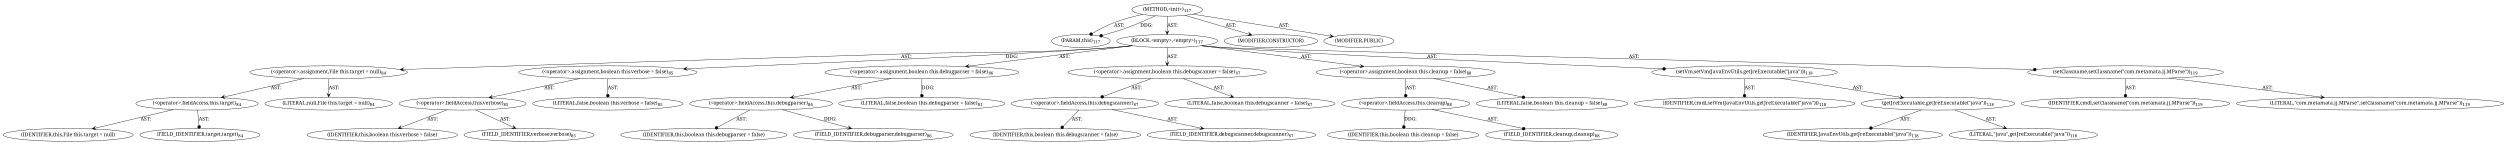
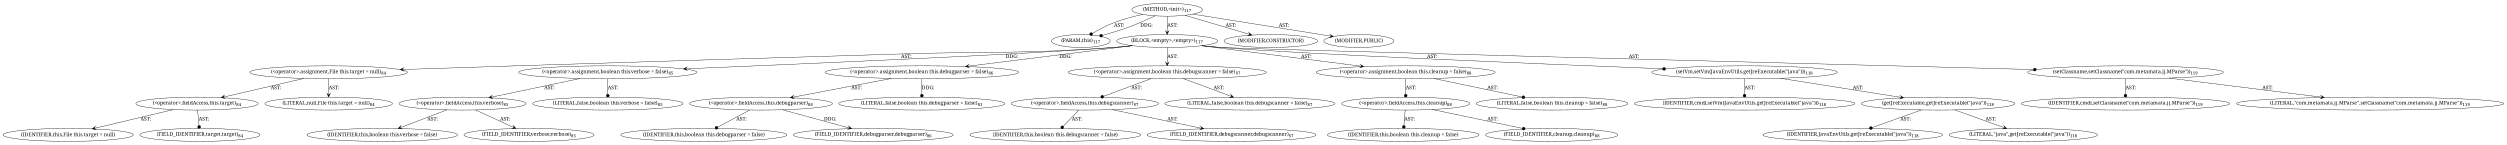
  digraph {
    fontname="Noto Serif"
    node [fontname="Noto Serif"]
    edge [arrowhead=vee fontname="Noto Serif"]
    n1 [label=<(METHOD,&lt;init&gt;)<SUB>117</SUB>>]
    n2 [label=<(PARAM,this)<SUB>117</SUB>>]
    n3 [label=<(BLOCK,&lt;empty&gt;,&lt;empty&gt;)<SUB>117</SUB>>]
    n4 [label=<(MODIFIER,CONSTRUCTOR)>]
    n5 [label=<(MODIFIER,PUBLIC)>]
    n6 [label=<(&lt;operator&gt;.assignment,File this.target = null)<SUB>84</SUB>>]
    n7 [label=<(&lt;operator&gt;.assignment,boolean this.verbose = false)<SUB>85</SUB>>]
    n8 [label=<(&lt;operator&gt;.assignment,boolean this.debugparser = false)<SUB>86</SUB>>]
    n9 [label=<(&lt;operator&gt;.assignment,boolean this.debugscanner = false)<SUB>87</SUB>>]
    n10 [label=<(&lt;operator&gt;.assignment,boolean this.cleanup = false)<SUB>88</SUB>>]
    n11 [label=<(setVm,setVm(JavaEnvUtils.getJreExecutable(&quot;java&quot;)))<SUB>118</SUB>>]
    n12 [label=<(setClassname,setClassname(&quot;com.metamata.jj.MParse&quot;))<SUB>119</SUB>>]
    n13 [label=<(&lt;operator&gt;.fieldAccess,this.target)<SUB>84</SUB>>]
    n14 [label=<(LITERAL,null,File this.target = null)<SUB>84</SUB>>]
    n15 [label=<(&lt;operator&gt;.fieldAccess,this.verbose)<SUB>85</SUB>>]
    n16 [label=<(LITERAL,false,boolean this.verbose = false)<SUB>85</SUB>>]
    n17 [label=<(&lt;operator&gt;.fieldAccess,this.debugparser)<SUB>86</SUB>>]
    n18 [label=<(LITERAL,false,boolean this.debugparser = false)<SUB>81</SUB>>]
    n19 [label=<(&lt;operator&gt;.fieldAccess,this.debugscanner)<SUB>87</SUB>>]
    n20 [label=<(LITERAL,false,boolean this.debugscanner = false)<SUB>87</SUB>>]
    n21 [label=<(&lt;operator&gt;.fieldAccess,this.cleanup)<SUB>88</SUB>>]
    n22 [label=<(LITERAL,false,boolean this.cleanup = false)<SUB>88</SUB>>]
    n23 [label=<(IDENTIFIER,cmdl,setVm(JavaEnvUtils.getJreExecutable(&quot;java&quot;)))<SUB>118</SUB>>]
    n24 [label=<(getJreExecutable,getJreExecutable(&quot;java&quot;))<SUB>118</SUB>>]
    n25 [label=<(IDENTIFIER,cmdl,setClassname(&quot;com.metamata.jj.MParse&quot;))<SUB>119</SUB>>]
    n26 [label=<(LITERAL,&quot;com.metamata.jj.MParse&quot;,setClassname(&quot;com.metamata.jj.MParse&quot;))<SUB>119</SUB>>]
    n27 [label=<(IDENTIFIER,this,File this.target = null)>]
    n28 [label=<(FIELD_IDENTIFIER,target,target)<SUB>84</SUB>>]
    n29 [label=<(IDENTIFIER,this,boolean this.verbose = false)>]
    n30 [label=<(FIELD_IDENTIFIER,verbose,verbose)<SUB>85</SUB>>]
    n31 [label=<(IDENTIFIER,this,boolean this.debugparser = false)>]
    n32 [label=<(FIELD_IDENTIFIER,debugparser,debugparser)<SUB>86</SUB>>]
    n33 [label=<(IDENTIFIER,this,boolean this.debugscanner = false)>]
    n34 [label=<(FIELD_IDENTIFIER,debugscanner,debugscanner)<SUB>87</SUB>>]
    n35 [label=<(IDENTIFIER,this,boolean this.cleanup = false)>]
    n36 [label=<(FIELD_IDENTIFIER,cleanup,cleanup)<SUB>88</SUB>>]
    n37 [label=<(IDENTIFIER,JavaEnvUtils,getJreExecutable(&quot;java&quot;))<SUB>118</SUB>>]
    n38 [label=<(LITERAL,&quot;java&quot;,getJreExecutable(&quot;java&quot;))<SUB>118</SUB>>]
    n1 -> n2 [arrowhead=dot label="AST: "]
    n1 -> n2 [arrowhead=dot label="DDG: "]
    n1 -> n3 [label="AST: "]
    n1 -> n4 [label="AST: "]
    n1 -> n5 [label="AST: "]
    n3 -> n6 [label="AST: "]
    n3 -> n7 [label="DDG: "]
-   n3 -> n8 [label="AST: "]
+   n3 -> n8 [label="DDG: "]
    n3 -> n9 [label="AST: "]
    n3 -> n10 [label="AST: "]
    n3 -> n11 [arrowhead=dot label="AST: "]
    n3 -> n12 [arrowhead=dot label="AST: "]
    n6 -> n13 [label="AST: "]
    n6 -> n14 [label="AST: "]
    n7 -> n15 [label="AST: "]
    n7 -> n16 [arrowhead=dot label="AST: "]
    n8 -> n17 [label="AST: "]
    n8 -> n18 [arrowhead=dot label="DDG: "]
    n9 -> n19 [arrowhead=dot label="AST: "]
    n9 -> n20 [label="AST: "]
    n10 -> n21 [arrowhead=dot label="AST: "]
    n10 -> n22 [arrowhead=dot label="AST: "]
    n11 -> n23 [arrowhead=dot label="AST: "]
    n11 -> n24 [label="AST: "]
    n12 -> n25 [arrowhead=dot label="AST: "]
    n12 -> n26 [label="AST: "]
    n13 -> n27 [label="AST: "]
    n13 -> n28 [arrowhead=dot label="AST: "]
    n15 -> n29 [label="AST: "]
    n15 -> n30 [label="AST: "]
    n17 -> n31 [arrowhead=dot label="AST: "]
    n17 -> n32 [label="DDG: "]
    n19 -> n33 [arrowhead=dot label="AST: "]
    n19 -> n34 [label="AST: "]
-   n21 -> n35 [arrowhead=dot label="DDG: "]
+   n21 -> n35 [arrowhead=dot label="AST: "]
    n21 -> n36 [arrowhead=dot label="AST: "]
    n24 -> n37 [arrowhead=dot label="AST: "]
    n24 -> n38 [label="AST: "]
  }
